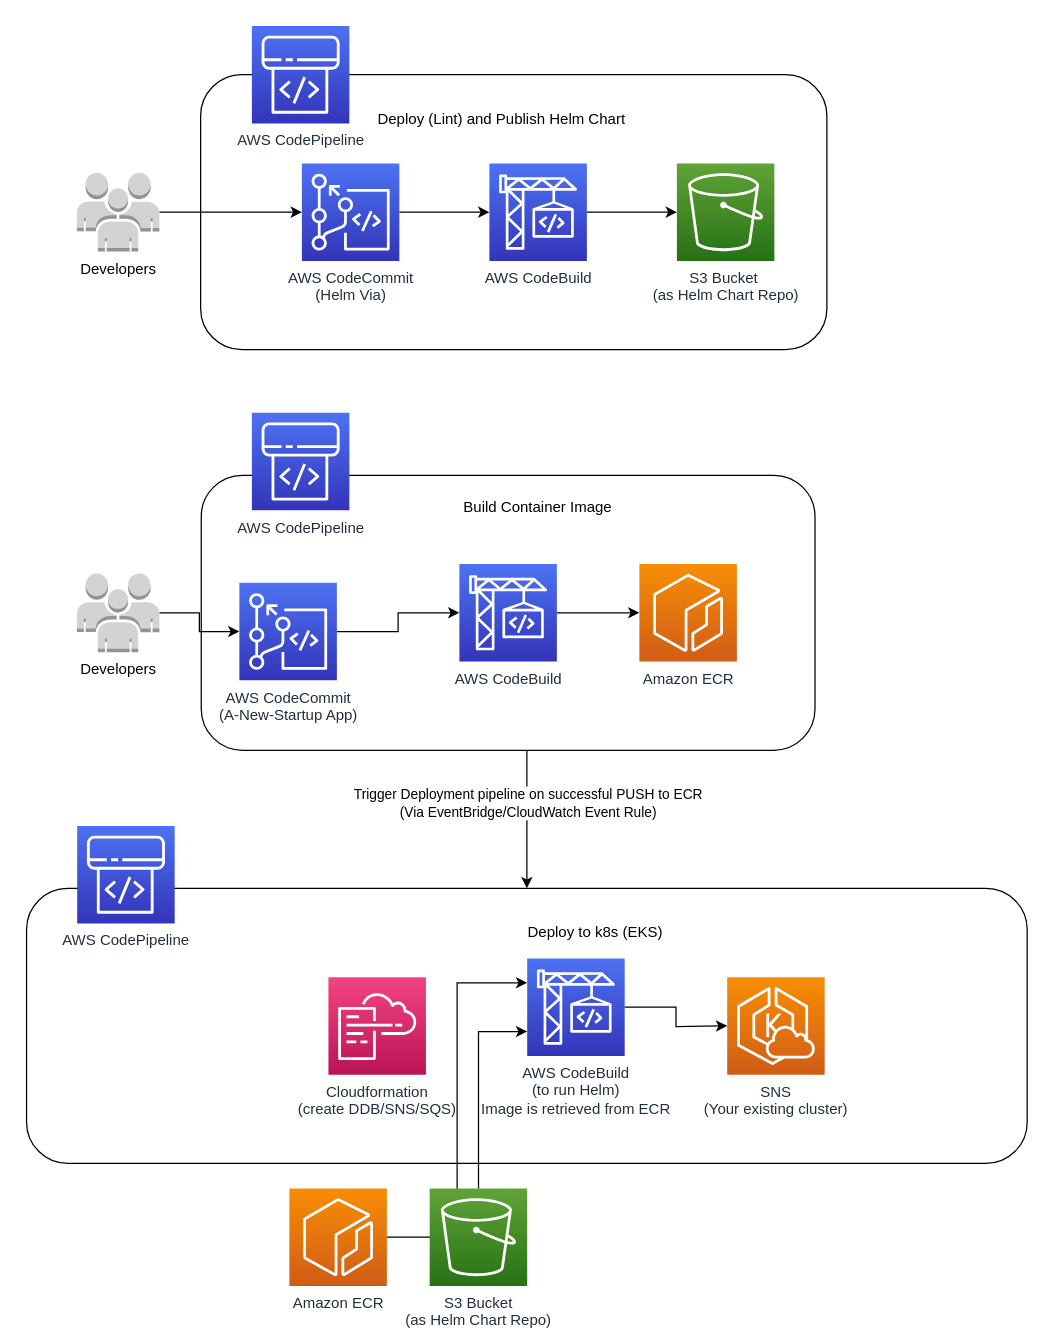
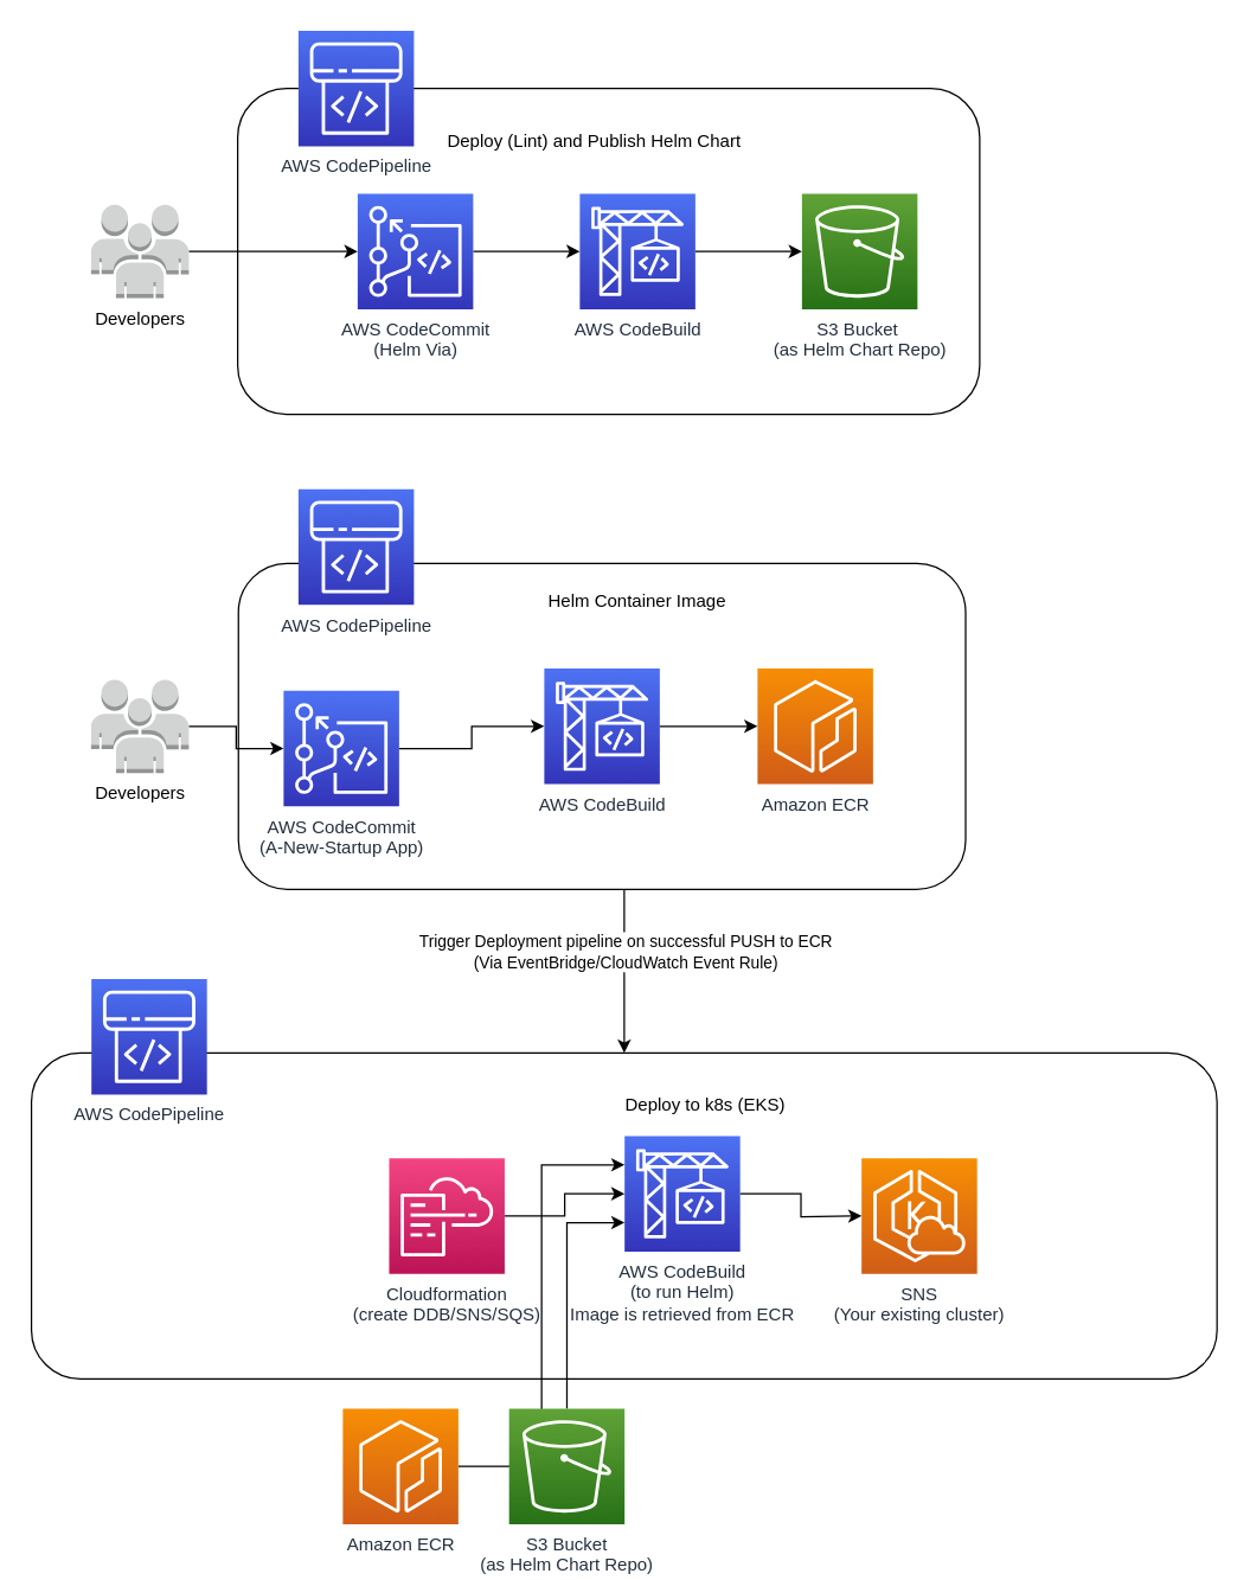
  <mxCell id="0" />
  <mxCell id="1" parent="0" />
  <mxCell id="2" style="edgeStyle=orthogonalEdgeStyle;rounded=0;orthogonalLoop=1;jettySize=auto;html=1;entryX=0.5;entryY=0;entryDx=0;entryDy=0;" parent="1" source="4" target="23" edge="1"><mxGeometry relative="1" as="geometry"><Array as="points"><mxPoint x="421" y="630" /><mxPoint x="421" y="630" /></Array></mxGeometry></mxCell>
  <mxCell id="3" value="&lt;div&gt;Trigger Deployment pipeline on successful PUSH to ECR&lt;/div&gt;&lt;div&gt;(Via EventBridge/CloudWatch Event Rule)&lt;br&gt;&lt;/div&gt;" style="edgeLabel;html=1;align=center;verticalAlign=middle;resizable=0;points=[];" parent="2" vertex="1" connectable="0"><mxGeometry x="-0.249" relative="1" as="geometry"><mxPoint y="1" as="offset" /></mxGeometry></mxCell>
  <mxCell id="4" value="" style="rounded=1;whiteSpace=wrap;html=1;" parent="1" vertex="1"><mxGeometry x="160.5" y="379.5" width="491" height="220" as="geometry" /></mxCell>
  <mxCell id="5" style="edgeStyle=orthogonalEdgeStyle;rounded=0;orthogonalLoop=1;jettySize=auto;html=1;" parent="1" source="6" target="8" edge="1"><mxGeometry relative="1" as="geometry" /></mxCell>
  <mxCell id="6" value="Developers" style="outlineConnect=0;dashed=0;verticalLabelPosition=bottom;verticalAlign=top;align=center;html=1;shape=mxgraph.aws3.users;fillColor=#D2D3D3;gradientColor=none;" parent="1" vertex="1"><mxGeometry x="61" y="458" width="66" height="63" as="geometry" /></mxCell>
  <mxCell id="7" style="edgeStyle=orthogonalEdgeStyle;rounded=0;orthogonalLoop=1;jettySize=auto;html=1;exitX=1;exitY=0.5;exitDx=0;exitDy=0;exitPerimeter=0;entryX=0;entryY=0.5;entryDx=0;entryDy=0;entryPerimeter=0;" parent="1" source="8" target="11" edge="1"><mxGeometry relative="1" as="geometry" /></mxCell>
  <mxCell id="8" value="&lt;div&gt;AWS CodeCommit&lt;/div&gt;&lt;div&gt;(A-New-Startup App)&lt;br&gt;&lt;/div&gt;" style="sketch=0;points=[[0,0,0],[0.25,0,0],[0.5,0,0],[0.75,0,0],[1,0,0],[0,1,0],[0.25,1,0],[0.5,1,0],[0.75,1,0],[1,1,0],[0,0.25,0],[0,0.5,0],[0,0.75,0],[1,0.25,0],[1,0.5,0],[1,0.75,0]];outlineConnect=0;fontColor=#232F3E;gradientColor=#4D72F3;gradientDirection=north;fillColor=#3334B9;strokeColor=#ffffff;dashed=0;verticalLabelPosition=bottom;verticalAlign=top;align=center;html=1;fontSize=12;fontStyle=0;aspect=fixed;shape=mxgraph.aws4.resourceIcon;resIcon=mxgraph.aws4.codecommit;" parent="1" vertex="1"><mxGeometry x="191" y="465.5" width="78" height="78" as="geometry" /></mxCell>
  <mxCell id="9" value="AWS CodePipeline" style="sketch=0;points=[[0,0,0],[0.25,0,0],[0.5,0,0],[0.75,0,0],[1,0,0],[0,1,0],[0.25,1,0],[0.5,1,0],[0.75,1,0],[1,1,0],[0,0.25,0],[0,0.5,0],[0,0.75,0],[1,0.25,0],[1,0.5,0],[1,0.75,0]];outlineConnect=0;fontColor=#232F3E;gradientColor=#4D72F3;gradientDirection=north;fillColor=#3334B9;strokeColor=#ffffff;dashed=0;verticalLabelPosition=bottom;verticalAlign=top;align=center;html=1;fontSize=12;fontStyle=0;aspect=fixed;shape=mxgraph.aws4.resourceIcon;resIcon=mxgraph.aws4.codepipeline;" parent="1" vertex="1"><mxGeometry x="201" y="329.5" width="78" height="78" as="geometry" /></mxCell>
  <mxCell id="10" style="edgeStyle=orthogonalEdgeStyle;rounded=0;orthogonalLoop=1;jettySize=auto;html=1;entryX=0;entryY=0.5;entryDx=0;entryDy=0;entryPerimeter=0;" parent="1" source="11" target="12" edge="1"><mxGeometry relative="1" as="geometry"><mxPoint x="851" y="586.5" as="targetPoint" /></mxGeometry></mxCell>
  <mxCell id="11" value="AWS CodeBuild" style="sketch=0;points=[[0,0,0],[0.25,0,0],[0.5,0,0],[0.75,0,0],[1,0,0],[0,1,0],[0.25,1,0],[0.5,1,0],[0.75,1,0],[1,1,0],[0,0.25,0],[0,0.5,0],[0,0.75,0],[1,0.25,0],[1,0.5,0],[1,0.75,0]];outlineConnect=0;fontColor=#232F3E;gradientColor=#4D72F3;gradientDirection=north;fillColor=#3334B9;strokeColor=#ffffff;dashed=0;verticalLabelPosition=bottom;verticalAlign=top;align=center;html=1;fontSize=12;fontStyle=0;aspect=fixed;shape=mxgraph.aws4.resourceIcon;resIcon=mxgraph.aws4.codebuild;" parent="1" vertex="1"><mxGeometry x="367" y="450.5" width="78" height="78" as="geometry" /></mxCell>
  <mxCell id="12" value="&lt;div&gt;Amazon ECR&lt;/div&gt;&lt;div&gt;&lt;br&gt;&lt;/div&gt;" style="sketch=0;points=[[0,0,0],[0.25,0,0],[0.5,0,0],[0.75,0,0],[1,0,0],[0,1,0],[0.25,1,0],[0.5,1,0],[0.75,1,0],[1,1,0],[0,0.25,0],[0,0.5,0],[0,0.75,0],[1,0.25,0],[1,0.5,0],[1,0.75,0]];outlineConnect=0;fontColor=#232F3E;gradientColor=#F78E04;gradientDirection=north;fillColor=#D05C17;strokeColor=#ffffff;dashed=0;verticalLabelPosition=bottom;verticalAlign=top;align=center;html=1;fontSize=12;fontStyle=0;aspect=fixed;shape=mxgraph.aws4.resourceIcon;resIcon=mxgraph.aws4.ecr;" parent="1" vertex="1"><mxGeometry x="511" y="450.5" width="78" height="78" as="geometry" /></mxCell>
- <mxCell id="13" value="Build Container Image" style="text;html=1;strokeColor=none;fillColor=none;align=center;verticalAlign=middle;whiteSpace=wrap;rounded=0;" parent="1" vertex="1"><mxGeometry x="250" y="390" width="360" height="30" as="geometry" /></mxCell>
+ <mxCell id="13" value="Helm Container Image" style="text;html=1;strokeColor=none;fillColor=none;align=center;verticalAlign=middle;whiteSpace=wrap;rounded=0;" parent="1" vertex="1"><mxGeometry x="250" y="390" width="360" height="30" as="geometry" /></mxCell>
  <mxCell id="14" value="" style="rounded=1;whiteSpace=wrap;html=1;" parent="1" vertex="1"><mxGeometry x="160" y="59" width="501" height="220" as="geometry" /></mxCell>
  <mxCell id="15" style="edgeStyle=orthogonalEdgeStyle;rounded=0;orthogonalLoop=1;jettySize=auto;html=1;" parent="1" source="16" target="18" edge="1"><mxGeometry relative="1" as="geometry" /></mxCell>
  <mxCell id="16" value="Developers" style="outlineConnect=0;dashed=0;verticalLabelPosition=bottom;verticalAlign=top;align=center;html=1;shape=mxgraph.aws3.users;fillColor=#D2D3D3;gradientColor=none;" parent="1" vertex="1"><mxGeometry x="61" y="137.5" width="66" height="63" as="geometry" /></mxCell>
  <mxCell id="17" style="edgeStyle=orthogonalEdgeStyle;rounded=0;orthogonalLoop=1;jettySize=auto;html=1;exitX=1;exitY=0.5;exitDx=0;exitDy=0;exitPerimeter=0;entryX=0;entryY=0.5;entryDx=0;entryDy=0;entryPerimeter=0;" parent="1" source="18" target="21" edge="1"><mxGeometry relative="1" as="geometry" /></mxCell>
  <mxCell id="18" value="&lt;div&gt;AWS CodeCommit&lt;/div&gt;&lt;div&gt;(Helm Via)&lt;br&gt;&lt;/div&gt;" style="sketch=0;points=[[0,0,0],[0.25,0,0],[0.5,0,0],[0.75,0,0],[1,0,0],[0,1,0],[0.25,1,0],[0.5,1,0],[0.75,1,0],[1,1,0],[0,0.25,0],[0,0.5,0],[0,0.75,0],[1,0.25,0],[1,0.5,0],[1,0.75,0]];outlineConnect=0;fontColor=#232F3E;gradientColor=#4D72F3;gradientDirection=north;fillColor=#3334B9;strokeColor=#ffffff;dashed=0;verticalLabelPosition=bottom;verticalAlign=top;align=center;html=1;fontSize=12;fontStyle=0;aspect=fixed;shape=mxgraph.aws4.resourceIcon;resIcon=mxgraph.aws4.codecommit;" parent="1" vertex="1"><mxGeometry x="241" y="130" width="78" height="78" as="geometry" /></mxCell>
  <mxCell id="19" value="AWS CodePipeline" style="sketch=0;points=[[0,0,0],[0.25,0,0],[0.5,0,0],[0.75,0,0],[1,0,0],[0,1,0],[0.25,1,0],[0.5,1,0],[0.75,1,0],[1,1,0],[0,0.25,0],[0,0.5,0],[0,0.75,0],[1,0.25,0],[1,0.5,0],[1,0.75,0]];outlineConnect=0;fontColor=#232F3E;gradientColor=#4D72F3;gradientDirection=north;fillColor=#3334B9;strokeColor=#ffffff;dashed=0;verticalLabelPosition=bottom;verticalAlign=top;align=center;html=1;fontSize=12;fontStyle=0;aspect=fixed;shape=mxgraph.aws4.resourceIcon;resIcon=mxgraph.aws4.codepipeline;" parent="1" vertex="1"><mxGeometry x="201" y="20" width="78" height="78" as="geometry" /></mxCell>
  <mxCell id="20" value="" style="edgeStyle=orthogonalEdgeStyle;rounded=0;orthogonalLoop=1;jettySize=auto;html=1;" parent="1" source="21" target="31" edge="1"><mxGeometry relative="1" as="geometry" /></mxCell>
  <mxCell id="21" value="AWS CodeBuild" style="sketch=0;points=[[0,0,0],[0.25,0,0],[0.5,0,0],[0.75,0,0],[1,0,0],[0,1,0],[0.25,1,0],[0.5,1,0],[0.75,1,0],[1,1,0],[0,0.25,0],[0,0.5,0],[0,0.75,0],[1,0.25,0],[1,0.5,0],[1,0.75,0]];outlineConnect=0;fontColor=#232F3E;gradientColor=#4D72F3;gradientDirection=north;fillColor=#3334B9;strokeColor=#ffffff;dashed=0;verticalLabelPosition=bottom;verticalAlign=top;align=center;html=1;fontSize=12;fontStyle=0;aspect=fixed;shape=mxgraph.aws4.resourceIcon;resIcon=mxgraph.aws4.codebuild;" parent="1" vertex="1"><mxGeometry x="391" y="130" width="78" height="78" as="geometry" /></mxCell>
  <mxCell id="22" value="Deploy (Lint) and Publish Helm Chart" style="text;html=1;strokeColor=none;fillColor=none;align=center;verticalAlign=middle;whiteSpace=wrap;rounded=0;" parent="1" vertex="1"><mxGeometry x="221" y="80" width="360" height="30" as="geometry" /></mxCell>
  <mxCell id="23" value="" style="rounded=1;whiteSpace=wrap;html=1;" parent="1" vertex="1"><mxGeometry x="20.75" y="710" width="800.5" height="220" as="geometry" /></mxCell>
  <mxCell id="24" value="AWS CodePipeline" style="sketch=0;points=[[0,0,0],[0.25,0,0],[0.5,0,0],[0.75,0,0],[1,0,0],[0,1,0],[0.25,1,0],[0.5,1,0],[0.75,1,0],[1,1,0],[0,0.25,0],[0,0.5,0],[0,0.75,0],[1,0.25,0],[1,0.5,0],[1,0.75,0]];outlineConnect=0;fontColor=#232F3E;gradientColor=#4D72F3;gradientDirection=north;fillColor=#3334B9;strokeColor=#ffffff;dashed=0;verticalLabelPosition=bottom;verticalAlign=top;align=center;html=1;fontSize=12;fontStyle=0;aspect=fixed;shape=mxgraph.aws4.resourceIcon;resIcon=mxgraph.aws4.codepipeline;" parent="1" vertex="1"><mxGeometry x="61.25" y="660" width="78" height="78" as="geometry" /></mxCell>
  <mxCell id="25" style="edgeStyle=orthogonalEdgeStyle;rounded=0;orthogonalLoop=1;jettySize=auto;html=1;" parent="1" source="26" edge="1"><mxGeometry relative="1" as="geometry"><mxPoint x="581.25" y="820" as="targetPoint" /></mxGeometry></mxCell>
  <mxCell id="26" value="&lt;div&gt;AWS CodeBuild&lt;/div&gt;&lt;div&gt;(to run Helm) &lt;br&gt;&lt;/div&gt;&lt;div&gt;Image is retrieved from ECR&lt;br&gt;&lt;/div&gt;" style="sketch=0;points=[[0,0,0],[0.25,0,0],[0.5,0,0],[0.75,0,0],[1,0,0],[0,1,0],[0.25,1,0],[0.5,1,0],[0.75,1,0],[1,1,0],[0,0.25,0],[0,0.5,0],[0,0.75,0],[1,0.25,0],[1,0.5,0],[1,0.75,0]];outlineConnect=0;fontColor=#232F3E;gradientColor=#4D72F3;gradientDirection=north;fillColor=#3334B9;strokeColor=#ffffff;dashed=0;verticalLabelPosition=bottom;verticalAlign=top;align=center;html=1;fontSize=12;fontStyle=0;aspect=fixed;shape=mxgraph.aws4.resourceIcon;resIcon=mxgraph.aws4.codebuild;" parent="1" vertex="1"><mxGeometry x="421.25" y="766" width="78" height="78" as="geometry" /></mxCell>
  <mxCell id="27" value="Deploy to k8s (EKS)" style="text;html=1;strokeColor=none;fillColor=none;align=center;verticalAlign=middle;whiteSpace=wrap;rounded=0;" parent="1" vertex="1"><mxGeometry x="296" y="730" width="360" height="30" as="geometry" /></mxCell>
+ <mxCell id="28" style="edgeStyle=orthogonalEdgeStyle;rounded=0;orthogonalLoop=1;jettySize=auto;html=1;exitX=1;exitY=0.5;exitDx=0;exitDy=0;exitPerimeter=0;entryX=0;entryY=0.5;entryDx=0;entryDy=0;entryPerimeter=0;" parent="1" source="29" target="26" edge="1"><mxGeometry relative="1" as="geometry" /></mxCell>
  <mxCell id="29" value="&lt;div&gt;Cloudformation&lt;/div&gt;&lt;div&gt;(create DDB/SNS/SQS)&lt;br&gt;&lt;/div&gt;" style="sketch=0;points=[[0,0,0],[0.25,0,0],[0.5,0,0],[0.75,0,0],[1,0,0],[0,1,0],[0.25,1,0],[0.5,1,0],[0.75,1,0],[1,1,0],[0,0.25,0],[0,0.5,0],[0,0.75,0],[1,0.25,0],[1,0.5,0],[1,0.75,0]];points=[[0,0,0],[0.25,0,0],[0.5,0,0],[0.75,0,0],[1,0,0],[0,1,0],[0.25,1,0],[0.5,1,0],[0.75,1,0],[1,1,0],[0,0.25,0],[0,0.5,0],[0,0.75,0],[1,0.25,0],[1,0.5,0],[1,0.75,0]];outlineConnect=0;fontColor=#232F3E;gradientColor=#F34482;gradientDirection=north;fillColor=#BC1356;strokeColor=#ffffff;dashed=0;verticalLabelPosition=bottom;verticalAlign=top;align=center;html=1;fontSize=12;fontStyle=0;aspect=fixed;shape=mxgraph.aws4.resourceIcon;resIcon=mxgraph.aws4.cloudformation;" parent="1" vertex="1"><mxGeometry x="262.25" y="781" width="78" height="78" as="geometry" /></mxCell>
  <mxCell id="30" value="&lt;div&gt;SNS &lt;br&gt;&lt;/div&gt;&lt;div&gt;(Your existing cluster)&lt;br&gt;&lt;/div&gt;" style="sketch=0;points=[[0,0,0],[0.25,0,0],[0.5,0,0],[0.75,0,0],[1,0,0],[0,1,0],[0.25,1,0],[0.5,1,0],[0.75,1,0],[1,1,0],[0,0.25,0],[0,0.5,0],[0,0.75,0],[1,0.25,0],[1,0.5,0],[1,0.75,0]];outlineConnect=0;fontColor=#232F3E;gradientColor=#F78E04;gradientDirection=north;fillColor=#D05C17;strokeColor=#ffffff;dashed=0;verticalLabelPosition=bottom;verticalAlign=top;align=center;html=1;fontSize=12;fontStyle=0;aspect=fixed;shape=mxgraph.aws4.resourceIcon;resIcon=mxgraph.aws4.eks_cloud;" parent="1" vertex="1"><mxGeometry x="581.25" y="781" width="78" height="78" as="geometry" /></mxCell>
  <mxCell id="31" value="&lt;div&gt;S3 Bucket&amp;nbsp; &lt;br&gt;&lt;/div&gt;&lt;div&gt;(as Helm Chart Repo)&lt;/div&gt;" style="sketch=0;points=[[0,0,0],[0.25,0,0],[0.5,0,0],[0.75,0,0],[1,0,0],[0,1,0],[0.25,1,0],[0.5,1,0],[0.75,1,0],[1,1,0],[0,0.25,0],[0,0.5,0],[0,0.75,0],[1,0.25,0],[1,0.5,0],[1,0.75,0]];outlineConnect=0;fontColor=#232F3E;gradientColor=#60A337;gradientDirection=north;fillColor=#277116;strokeColor=#ffffff;dashed=0;verticalLabelPosition=bottom;verticalAlign=top;align=center;html=1;fontSize=12;fontStyle=0;aspect=fixed;shape=mxgraph.aws4.resourceIcon;resIcon=mxgraph.aws4.s3;" parent="1" vertex="1"><mxGeometry x="541" y="130" width="78" height="78" as="geometry" /></mxCell>
  <mxCell id="32" style="edgeStyle=orthogonalEdgeStyle;rounded=0;orthogonalLoop=1;jettySize=auto;html=1;entryX=0;entryY=0.25;entryDx=0;entryDy=0;entryPerimeter=0;" parent="1" source="33" target="26" edge="1"><mxGeometry relative="1" as="geometry" /></mxCell>
  <mxCell id="33" value="&lt;div&gt;Amazon ECR&lt;/div&gt;&lt;div&gt;&lt;br&gt;&lt;/div&gt;" style="sketch=0;points=[[0,0,0],[0.25,0,0],[0.5,0,0],[0.75,0,0],[1,0,0],[0,1,0],[0.25,1,0],[0.5,1,0],[0.75,1,0],[1,1,0],[0,0.25,0],[0,0.5,0],[0,0.75,0],[1,0.25,0],[1,0.5,0],[1,0.75,0]];outlineConnect=0;fontColor=#232F3E;gradientColor=#F78E04;gradientDirection=north;fillColor=#D05C17;strokeColor=#ffffff;dashed=0;verticalLabelPosition=bottom;verticalAlign=top;align=center;html=1;fontSize=12;fontStyle=0;aspect=fixed;shape=mxgraph.aws4.resourceIcon;resIcon=mxgraph.aws4.ecr;" parent="1" vertex="1"><mxGeometry x="231" y="950" width="78" height="78" as="geometry" /></mxCell>
  <mxCell id="34" style="edgeStyle=orthogonalEdgeStyle;rounded=0;orthogonalLoop=1;jettySize=auto;html=1;entryX=0;entryY=0.75;entryDx=0;entryDy=0;entryPerimeter=0;" parent="1" source="35" target="26" edge="1"><mxGeometry relative="1" as="geometry" /></mxCell>
  <mxCell id="35" value="&lt;div&gt;S3 Bucket &lt;br&gt;&lt;/div&gt;&lt;div&gt;(as Helm Chart Repo)&lt;/div&gt;" style="sketch=0;points=[[0,0,0],[0.25,0,0],[0.5,0,0],[0.75,0,0],[1,0,0],[0,1,0],[0.25,1,0],[0.5,1,0],[0.75,1,0],[1,1,0],[0,0.25,0],[0,0.5,0],[0,0.75,0],[1,0.25,0],[1,0.5,0],[1,0.75,0]];outlineConnect=0;fontColor=#232F3E;gradientColor=#60A337;gradientDirection=north;fillColor=#277116;strokeColor=#ffffff;dashed=0;verticalLabelPosition=bottom;verticalAlign=top;align=center;html=1;fontSize=12;fontStyle=0;aspect=fixed;shape=mxgraph.aws4.resourceIcon;resIcon=mxgraph.aws4.s3;" parent="1" vertex="1"><mxGeometry x="343.25" y="950" width="78" height="78" as="geometry" /></mxCell>
